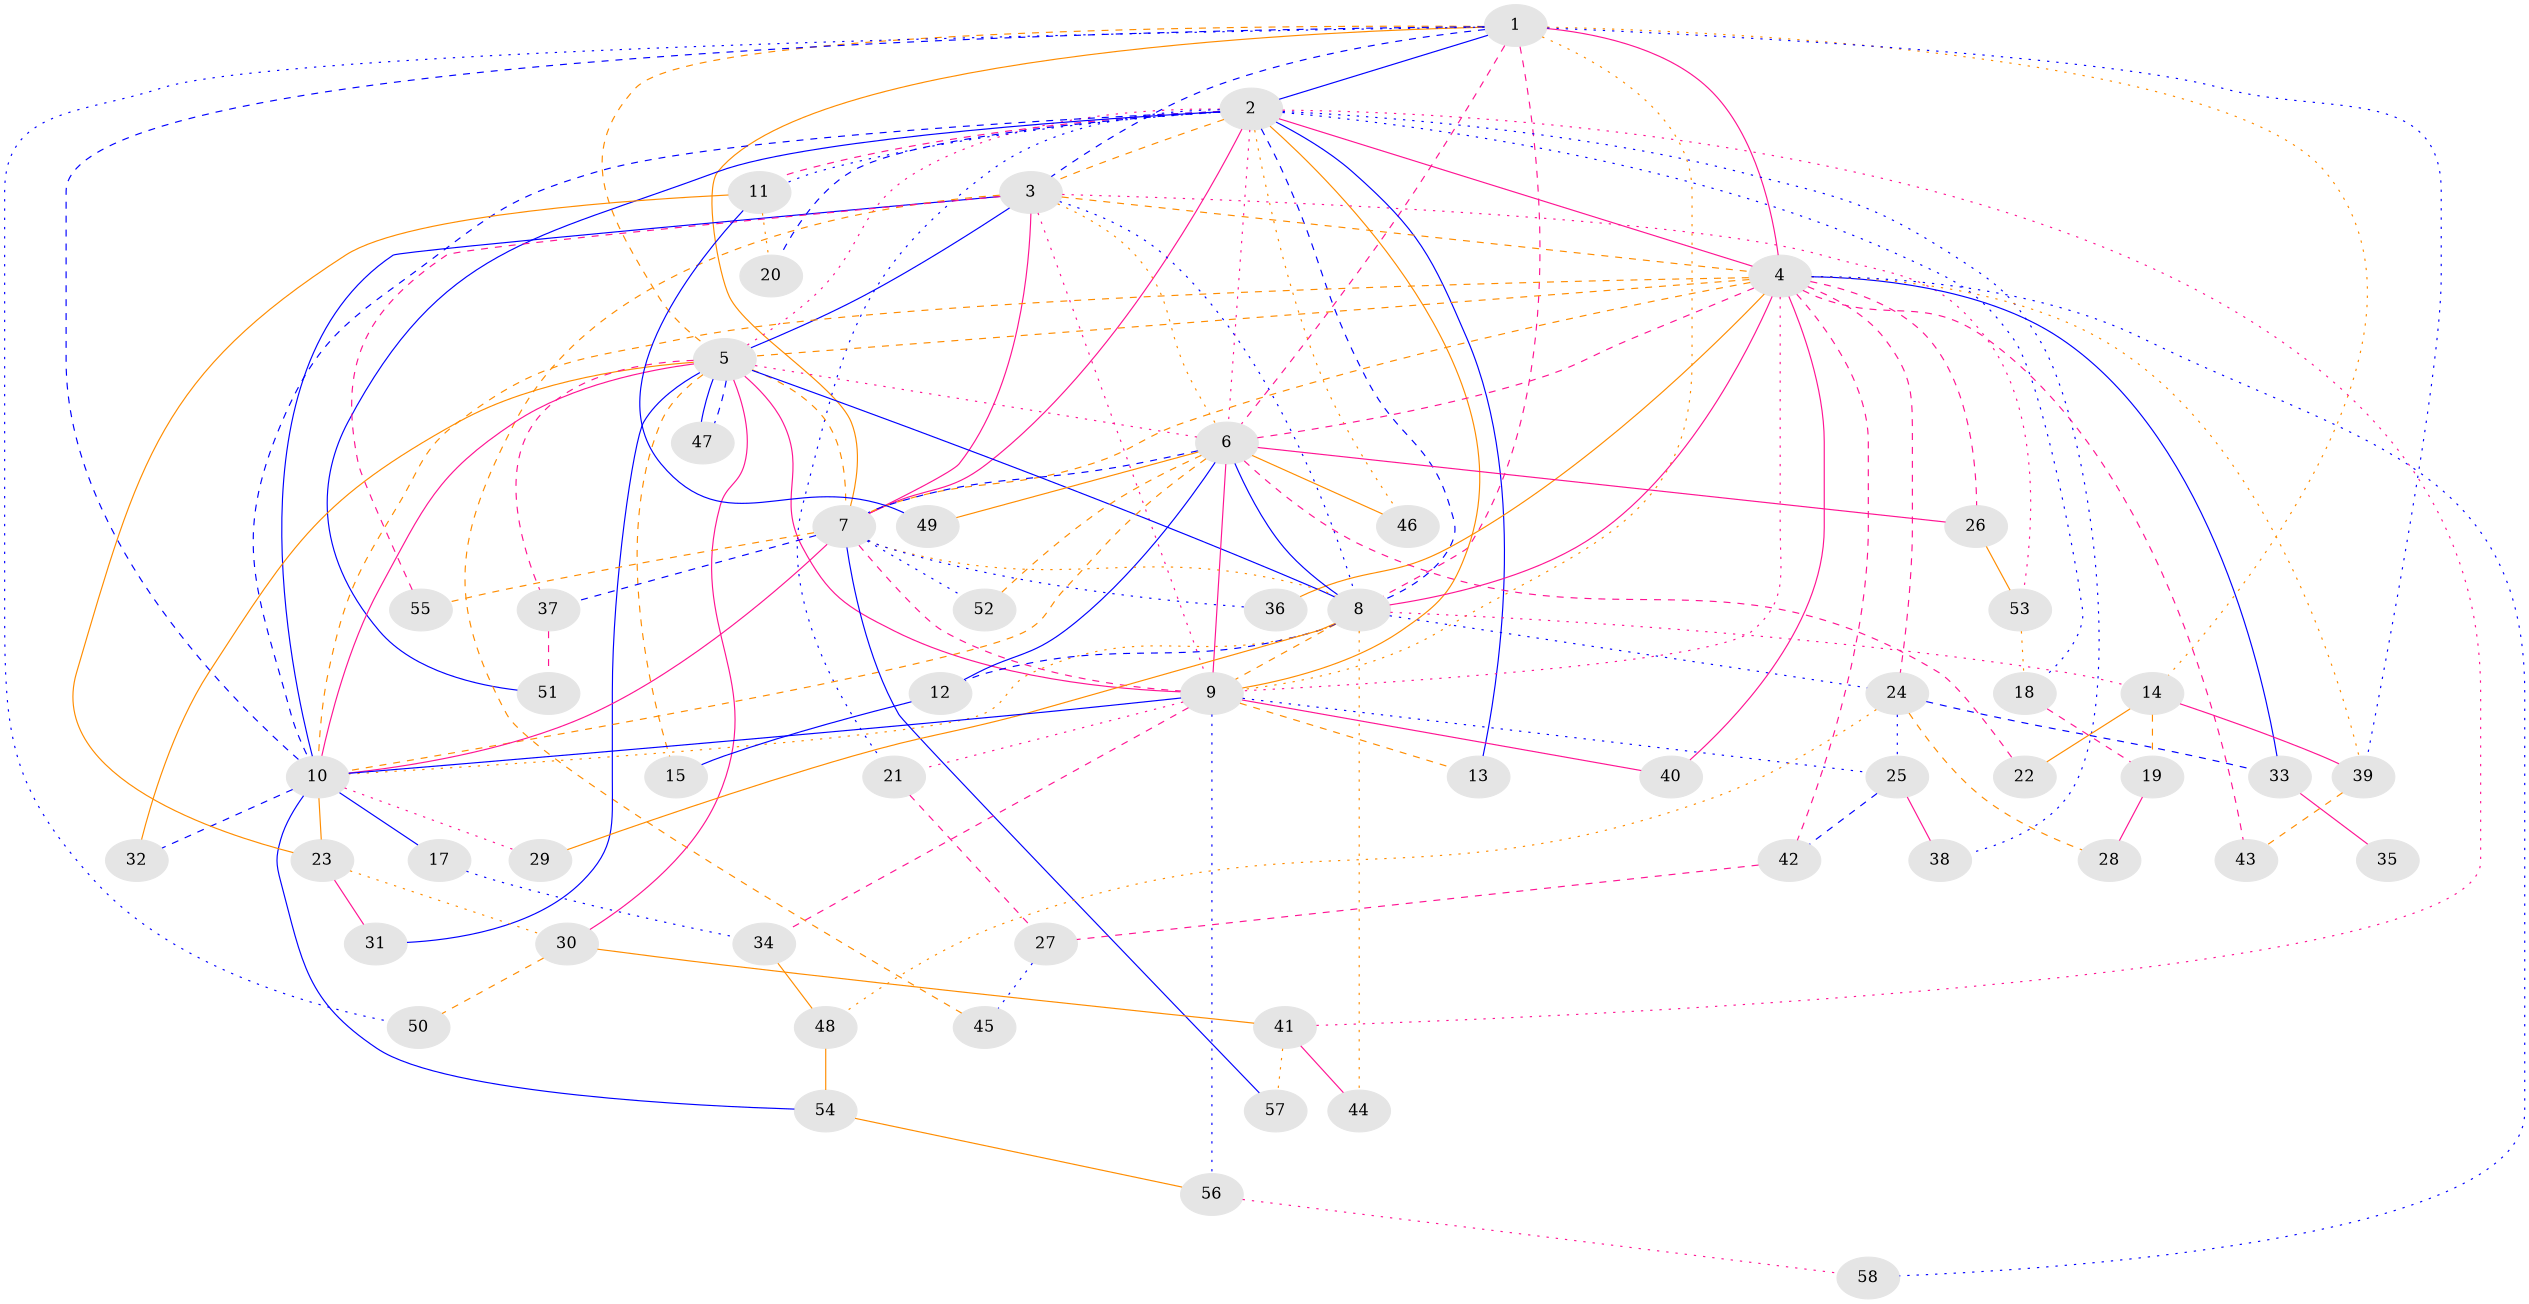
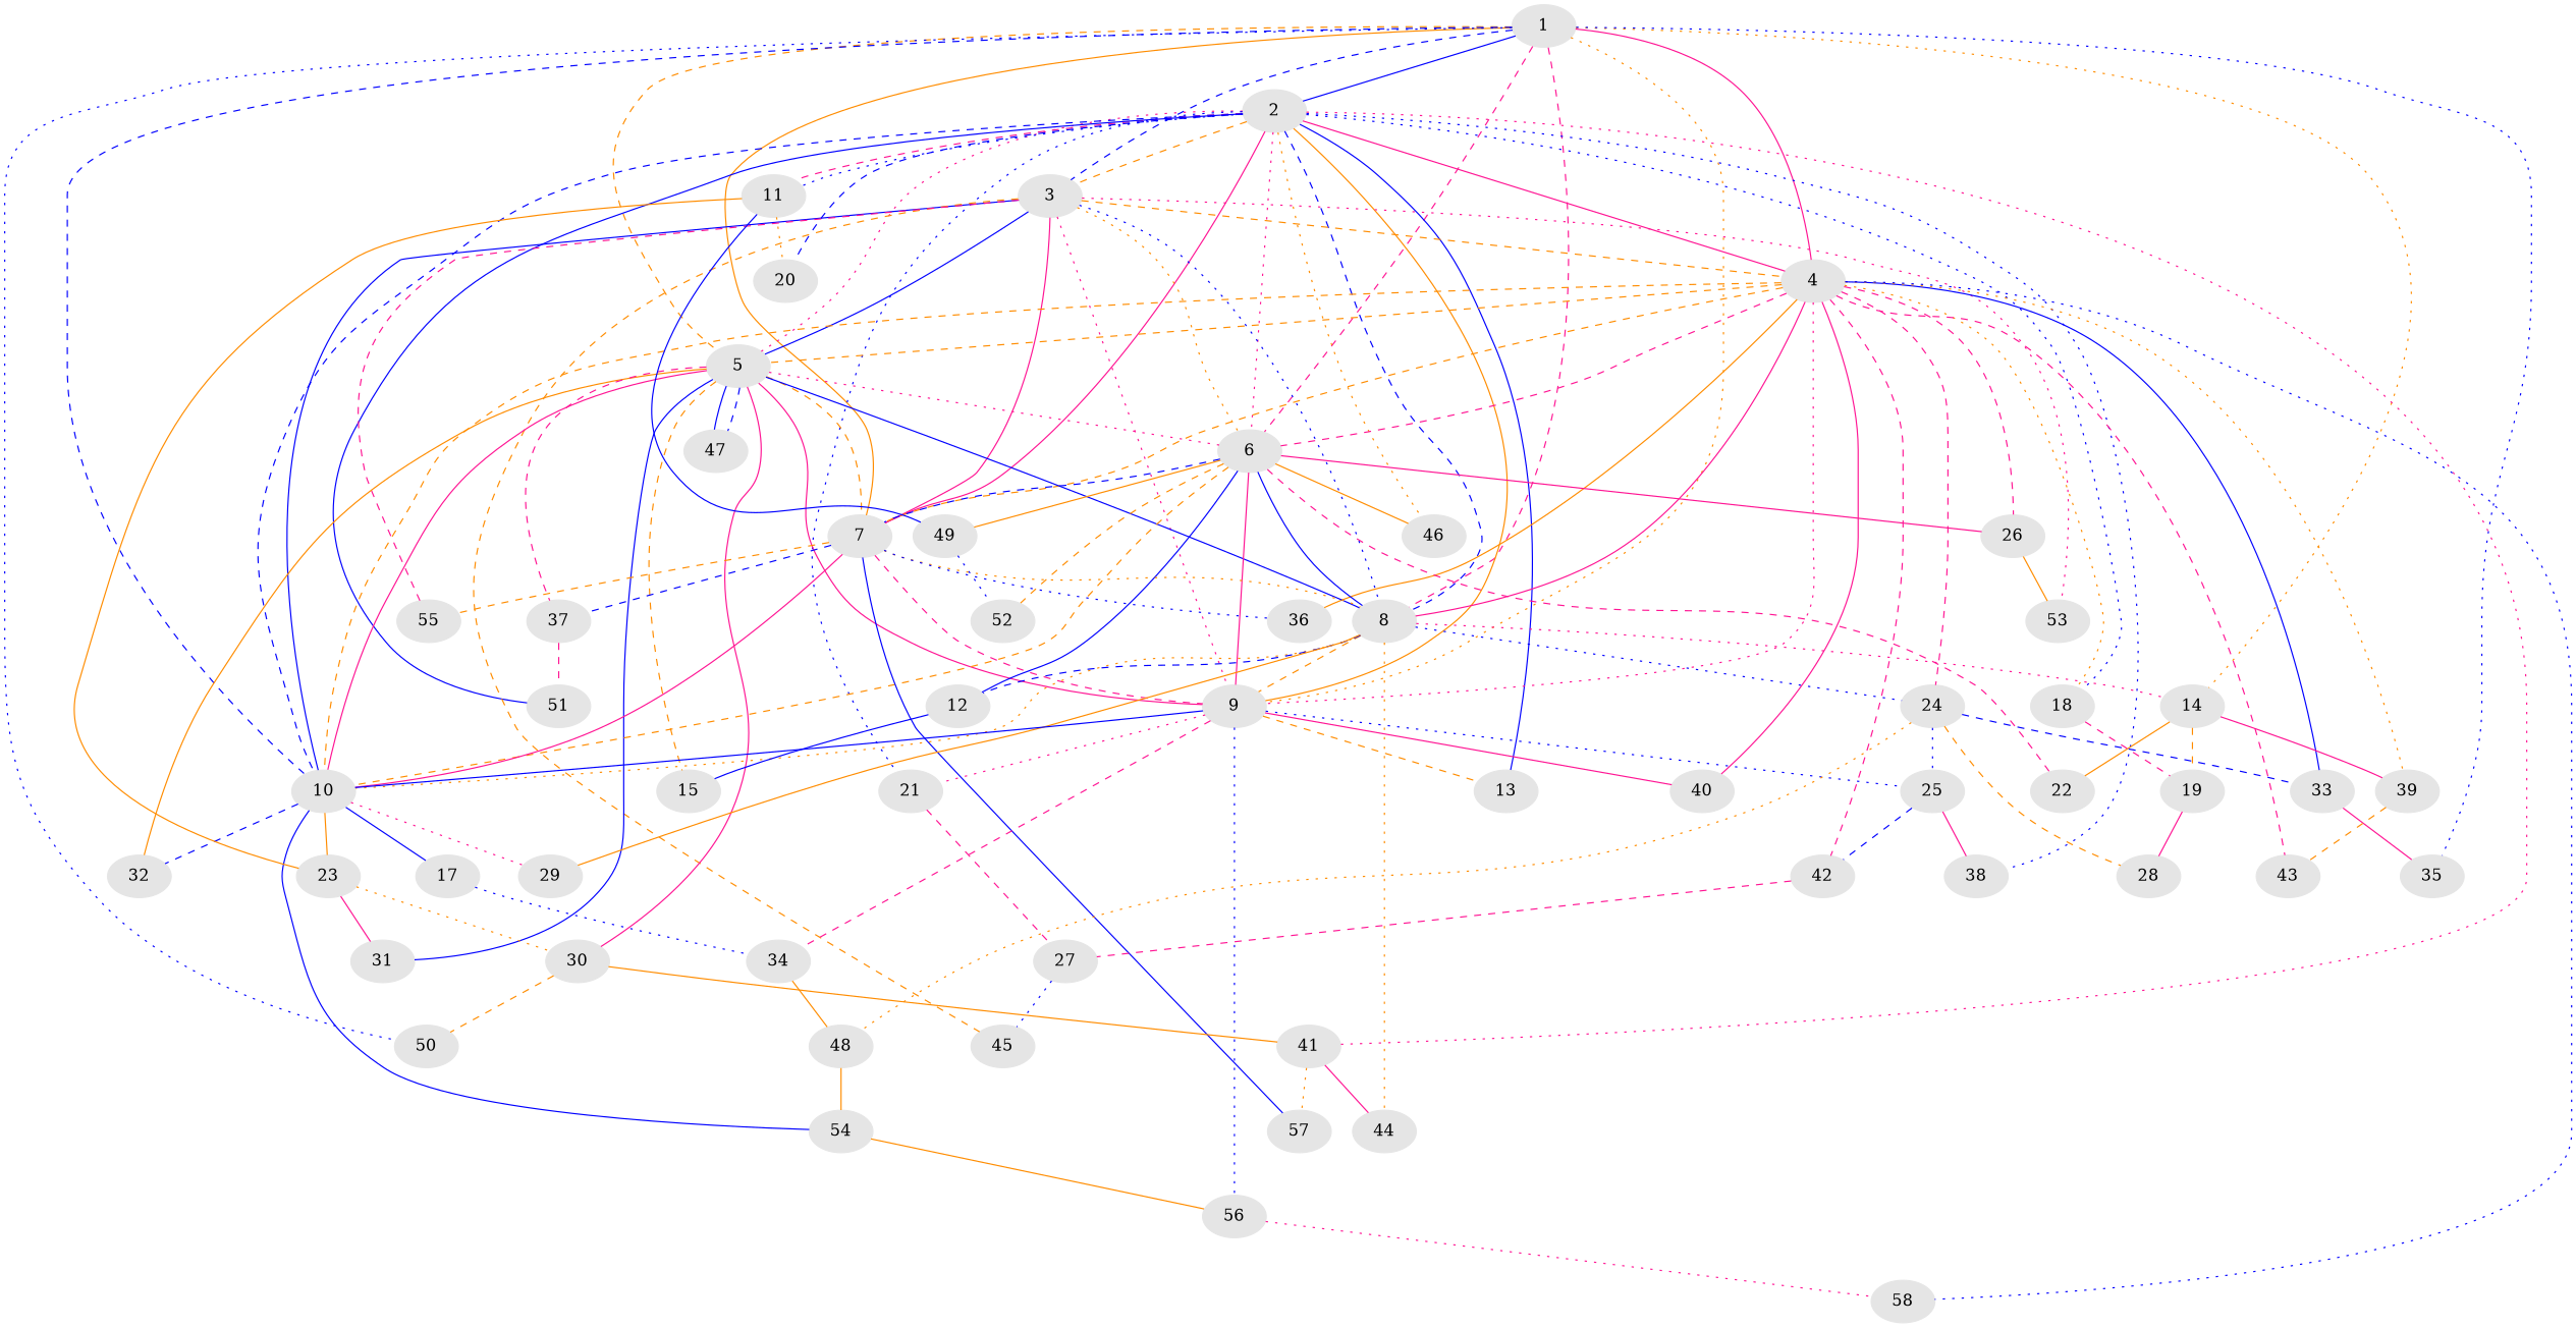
  graph {
    node [color=gray90 style=filled]
    edge [color=deeppink style=solid]
    1
    2
    3
    4
    5
    6
    7
    8
    9
    10
    14
    35
    50
    11
    13
    18
    20
    21
    38
    41
    46
    51
    45
    53
    55
    24
    26
    33
    36
    39
    40
    42
    43
    58
    15
    30
    31
    32
    37
    47
    12
    22
    49
    52
    57
    29
    44
    25
    34
    56
    17
    23
    54
    19
    27
    28
    48
    1 -- 2 [color=blue]
    1 -- 3 [color=blue style=dashed]
    1 -- 4
    1 -- 5 [color=darkorange style=dashed]
    1 -- 6 [style=dashed]
    1 -- 7 [color=darkorange]
    1 -- 8 [style=dashed]
    1 -- 9 [color=darkorange style=dotted]
    1 -- 10 [color=blue style=dashed]
    1 -- 14 [color=darkorange style=dotted]
-   1 -- 39 [color=blue style=dotted]
+   1 -- 35 [color=blue style=dotted]
    1 -- 50 [color=blue style=dotted]
    2 -- 3 [color=darkorange style=dashed]
    2 -- 4
    2 -- 5 [style=dotted]
    2 -- 6 [style=dotted]
    2 -- 7
    2 -- 8 [color=blue style=dashed]
    2 -- 9 [color=darkorange]
    2 -- 10 [color=blue style=dashed]
    2 -- 11 [style=dashed]
    2 -- 11 [color=blue style=dotted]
    2 -- 13 [color=blue]
    2 -- 18 [color=blue style=dotted]
    2 -- 20 [color=blue style=dashed]
    2 -- 21 [color=blue style=dotted]
    2 -- 38 [color=blue style=dotted]
    2 -- 41 [style=dotted]
    2 -- 46 [color=darkorange style=dotted]
    2 -- 51 [color=blue]
    3 -- 4 [color=darkorange style=dashed]
    3 -- 5 [color=blue]
    3 -- 6 [color=darkorange style=dotted]
    3 -- 7
    3 -- 8 [color=blue style=dotted]
    3 -- 9 [style=dotted]
    3 -- 10 [color=blue]
    3 -- 45 [color=darkorange style=dashed]
    3 -- 53 [style=dotted]
    3 -- 55 [style=dashed]
    4 -- 5 [color=darkorange style=dashed]
    4 -- 6 [style=dashed]
    4 -- 7 [color=darkorange style=dashed]
    4 -- 8
    4 -- 9 [style=dotted]
    4 -- 10 [color=darkorange style=dashed]
-   53 -- 18 [color=darkorange style=dotted]
+   4 -- 18 [color=darkorange style=dotted]
    4 -- 24 [style=dashed]
    4 -- 26 [style=dashed]
    4 -- 33 [color=blue]
    4 -- 36 [color=darkorange]
    4 -- 39 [color=darkorange style=dotted]
    4 -- 40
    4 -- 42 [style=dashed]
    4 -- 43 [style=dashed]
    4 -- 58 [color=blue style=dotted]
    5 -- 6 [style=dotted]
    5 -- 7 [color=darkorange style=dashed]
    5 -- 8 [color=blue]
    5 -- 9
    5 -- 10
    5 -- 15 [color=darkorange style=dashed]
    5 -- 30
    5 -- 31 [color=blue]
    5 -- 32 [color=darkorange]
    5 -- 37 [style=dashed]
    5 -- 47 [color=blue]
    5 -- 47 [color=blue style=dashed]
    6 -- 7 [color=blue style=dashed]
    6 -- 8 [color=blue]
    6 -- 9
    6 -- 10 [color=darkorange style=dashed]
    6 -- 46 [color=darkorange]
    6 -- 26
    6 -- 12 [color=blue]
    6 -- 22 [style=dashed]
    6 -- 49 [color=darkorange]
    6 -- 52 [color=darkorange style=dashed]
    7 -- 8 [color=darkorange style=dotted]
    7 -- 9 [style=dashed]
    7 -- 10
    7 -- 55 [color=darkorange style=dashed]
    7 -- 36 [color=blue style=dotted]
    7 -- 37 [color=blue style=dashed]
-   7 -- 52 [color=blue style=dotted]
+   49 -- 52 [color=blue style=dotted]
    7 -- 57 [color=blue]
    8 -- 9 [color=darkorange style=dashed]
    8 -- 10 [color=darkorange style=dotted]
    8 -- 14 [style=dotted]
    8 -- 24 [color=blue style=dotted]
    8 -- 12 [color=blue style=dashed]
    8 -- 29 [color=darkorange]
    8 -- 44 [color=darkorange style=dotted]
    9 -- 10 [color=blue]
    9 -- 13 [color=darkorange style=dashed]
    9 -- 21 [style=dotted]
    9 -- 40
    9 -- 25 [color=blue style=dotted]
    9 -- 34 [style=dashed]
    9 -- 56 [color=blue style=dotted]
    10 -- 32 [color=blue style=dashed]
    10 -- 29 [style=dotted]
    10 -- 17 [color=blue]
    10 -- 23 [color=darkorange]
    10 -- 54 [color=blue]
    14 -- 39
    14 -- 22 [color=darkorange]
    14 -- 19 [color=darkorange style=dashed]
    11 -- 20 [color=darkorange style=dotted]
    11 -- 49 [color=blue]
    11 -- 23 [color=darkorange]
    18 -- 19 [style=dashed]
    21 -- 27 [style=dashed]
    41 -- 57 [color=darkorange style=dotted]
    41 -- 44
    24 -- 33 [color=blue style=dashed]
    24 -- 25 [color=blue style=dotted]
    24 -- 28 [color=darkorange style=dashed]
    24 -- 48 [color=darkorange style=dotted]
    26 -- 53 [color=darkorange]
    33 -- 35
    39 -- 43 [color=darkorange style=dashed]
    42 -- 27 [style=dashed]
    30 -- 50 [color=darkorange style=dashed]
    30 -- 41 [color=darkorange]
    37 -- 51 [style=dashed]
    12 -- 15 [color=blue]
    25 -- 38
    25 -- 42 [color=blue style=dashed]
    34 -- 48 [color=darkorange]
    56 -- 58 [style=dotted]
    17 -- 34 [color=blue style=dotted]
    23 -- 30 [color=darkorange style=dotted]
    23 -- 31
    54 -- 56 [color=darkorange]
    19 -- 28
    27 -- 45 [color=blue style=dotted]
    48 -- 54 [color=darkorange]
  }
